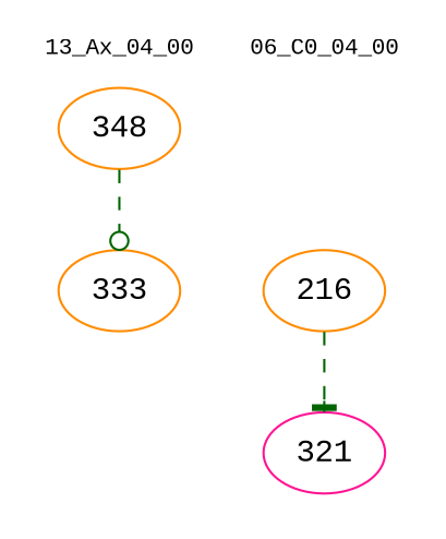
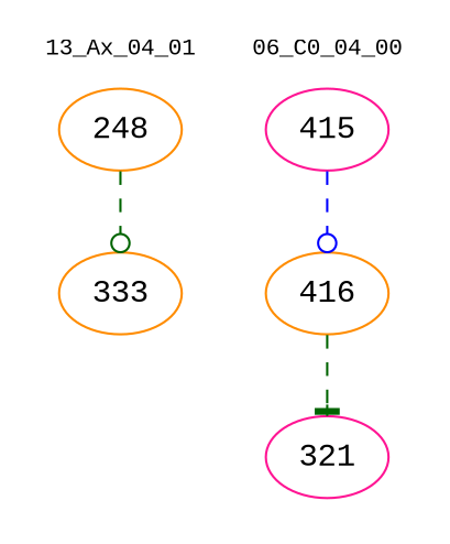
  digraph {
    fontname="Liberation Mono"
    node [color=darkorange fontname="Liberation Mono"]
    edge [arrowhead=odot color=darkgreen fontname="Liberation Mono" style=dashed]
-   n1 [label=348]
+   n1 [label=248]
    n2 [label=333]
-   n4 [label=216]
+   n3 [color=deeppink label=415]
+   n4 [label=416]
    n5 [color=deeppink label=321]
    subgraph cluster_1 {
      color=white
      fontsize=10
-     label="13_Ax_04_00"
+     label="13_Ax_04_01"
      n1
      n2
    }
    subgraph cluster_2 {
      color=white
      fontsize=10
      label="06_C0_04_00"
+     n3
      n4
      n5
    }
    n1 -> n2
+   n3 -> n4 [color=blue]
    n4 -> n5 [arrowhead=tee]
  }
